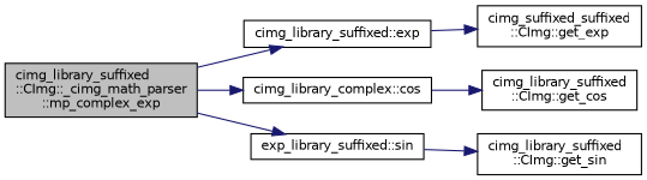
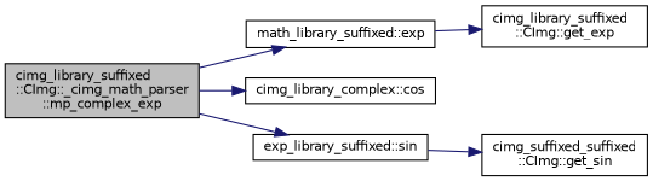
  digraph {
    fontname="DejaVu Sans"
    rankdir=LR
    node [color=black fillcolor=white fontname="DejaVu Sans" fontsize=10 shape=record style=filled]
    edge [color=midnightblue fontname="DejaVu Sans" fontsize=10 labelfontname=Helvetica labelfontsize=10 style=solid]
    n1 [fillcolor=grey75 fontcolor=black height=0.2 label="cimg_library_suffixed\l::CImg::_cimg_math_parser\l::mp_complex_exp" width=0.4]
-   n2 [height=0.2 label="cimg_library_suffixed::exp" width=0.4]
+   n2 [height=0.2 label="math_library_suffixed::exp" width=0.4]
    n3 [height=0.2 label="cimg_library_complex::cos" width=0.4]
    n4 [height=0.2 label="exp_library_suffixed::sin" width=0.4]
-   n5 [height=0.2 label="cimg_suffixed_suffixed\l::CImg::get_exp" width=0.4]
-   n6 [height=0.2 label="cimg_library_suffixed\l::CImg::get_cos" width=0.4]
-   n7 [height=0.2 label="cimg_library_suffixed\l::CImg::get_sin" width=0.4]
+   n5 [height=0.2 label="cimg_library_suffixed\l::CImg::get_exp" width=0.4]
+   n7 [height=0.2 label="cimg_suffixed_suffixed\l::CImg::get_sin" width=0.4]
    n1 -> n2
    n1 -> n3
    n1 -> n4
    n2 -> n5
-   n3 -> n6
    n4 -> n7
  }
